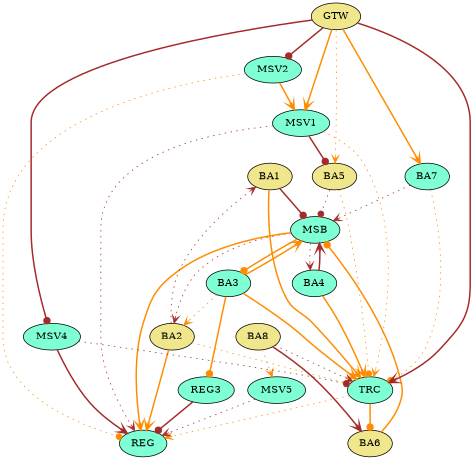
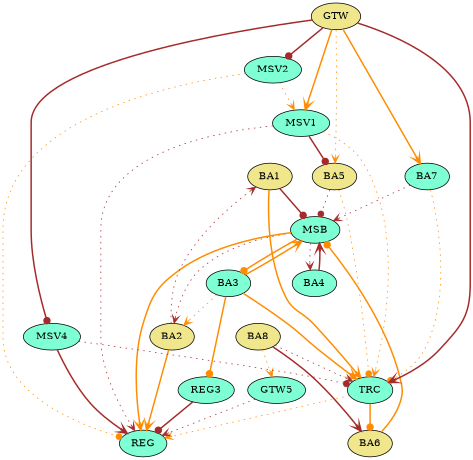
  strict digraph {
    node [fillcolor=aquamarine style=filled]
    edge [arrowhead=vee color=darkorange style=bold]
    n1 [fillcolor=khaki label=BA1]
    n2 [label=MSB]
    n3 [label=TRC]
    n4 [fillcolor=khaki label=BA2]
    n5 [label=BA3]
    n6 [label=REG]
    n7 [label=BA4]
    n8 [fillcolor=khaki label=BA6]
    n9 [label=REG3]
    n10 [fillcolor=khaki label=BA5]
    n11 [label=BA7]
    n12 [fillcolor=khaki label=BA8]
-   n13 [label=MSV5]
+   n13 [label=GTW5]
    n14 [fillcolor=khaki label=GTW]
    n15 [label=MSV1]
    n16 [label=MSV2]
    n17 [label=MSV4]
    n1 -> n2 [arrowhead=dot color=brown]
    n1 -> n3
    n2 -> n4 [color=brown style=dotted]
    n2 -> n5 [arrowhead=dot]
    n2 -> n6
    n2 -> n7 [color=brown style=dotted]
    n3 -> n6 [style=dotted]
    n3 -> n8 [arrowhead=dot]
    n4 -> n1 [color=brown style=dotted]
-   n4 -> n3 [arrowhead=dot style=dotted]
    n4 -> n6
    n5 -> n2
    n5 -> n3
    n5 -> n4 [style=dotted]
    n5 -> n9 [arrowhead=dot]
    n7 -> n2 [color=brown]
-   n7 -> n3
    n8 -> n2 [arrowhead=dot]
    n9 -> n6 [arrowhead=dot color=brown]
    n10 -> n2 [arrowhead=dot color=brown style=dotted]
    n10 -> n3 [arrowhead=dot style=dotted]
    n11 -> n2 [color=brown style=dotted]
    n11 -> n3 [arrowhead=dot style=dotted]
    n12 -> n3 [color=brown style=dotted]
    n12 -> n8 [color=brown]
    n12 -> n13 [style=dotted]
    n13 -> n6 [color=brown style=dotted]
    n14 -> n3 [color=brown]
    n14 -> n10 [style=dotted]
    n14 -> n11
    n14 -> n15
    n14 -> n16 [arrowhead=dot color=brown]
    n14 -> n17 [arrowhead=dot color=brown]
    n15 -> n3 [style=dotted]
    n15 -> n6 [color=brown style=dotted]
    n15 -> n10 [arrowhead=dot color=brown]
    n16 -> n6 [arrowhead=dot style=dotted]
-   n16 -> n15
+   n16 -> n15 [style=dotted]
    n17 -> n3 [arrowhead=dot color=brown style=dotted]
    n17 -> n6 [color=brown]
  }
